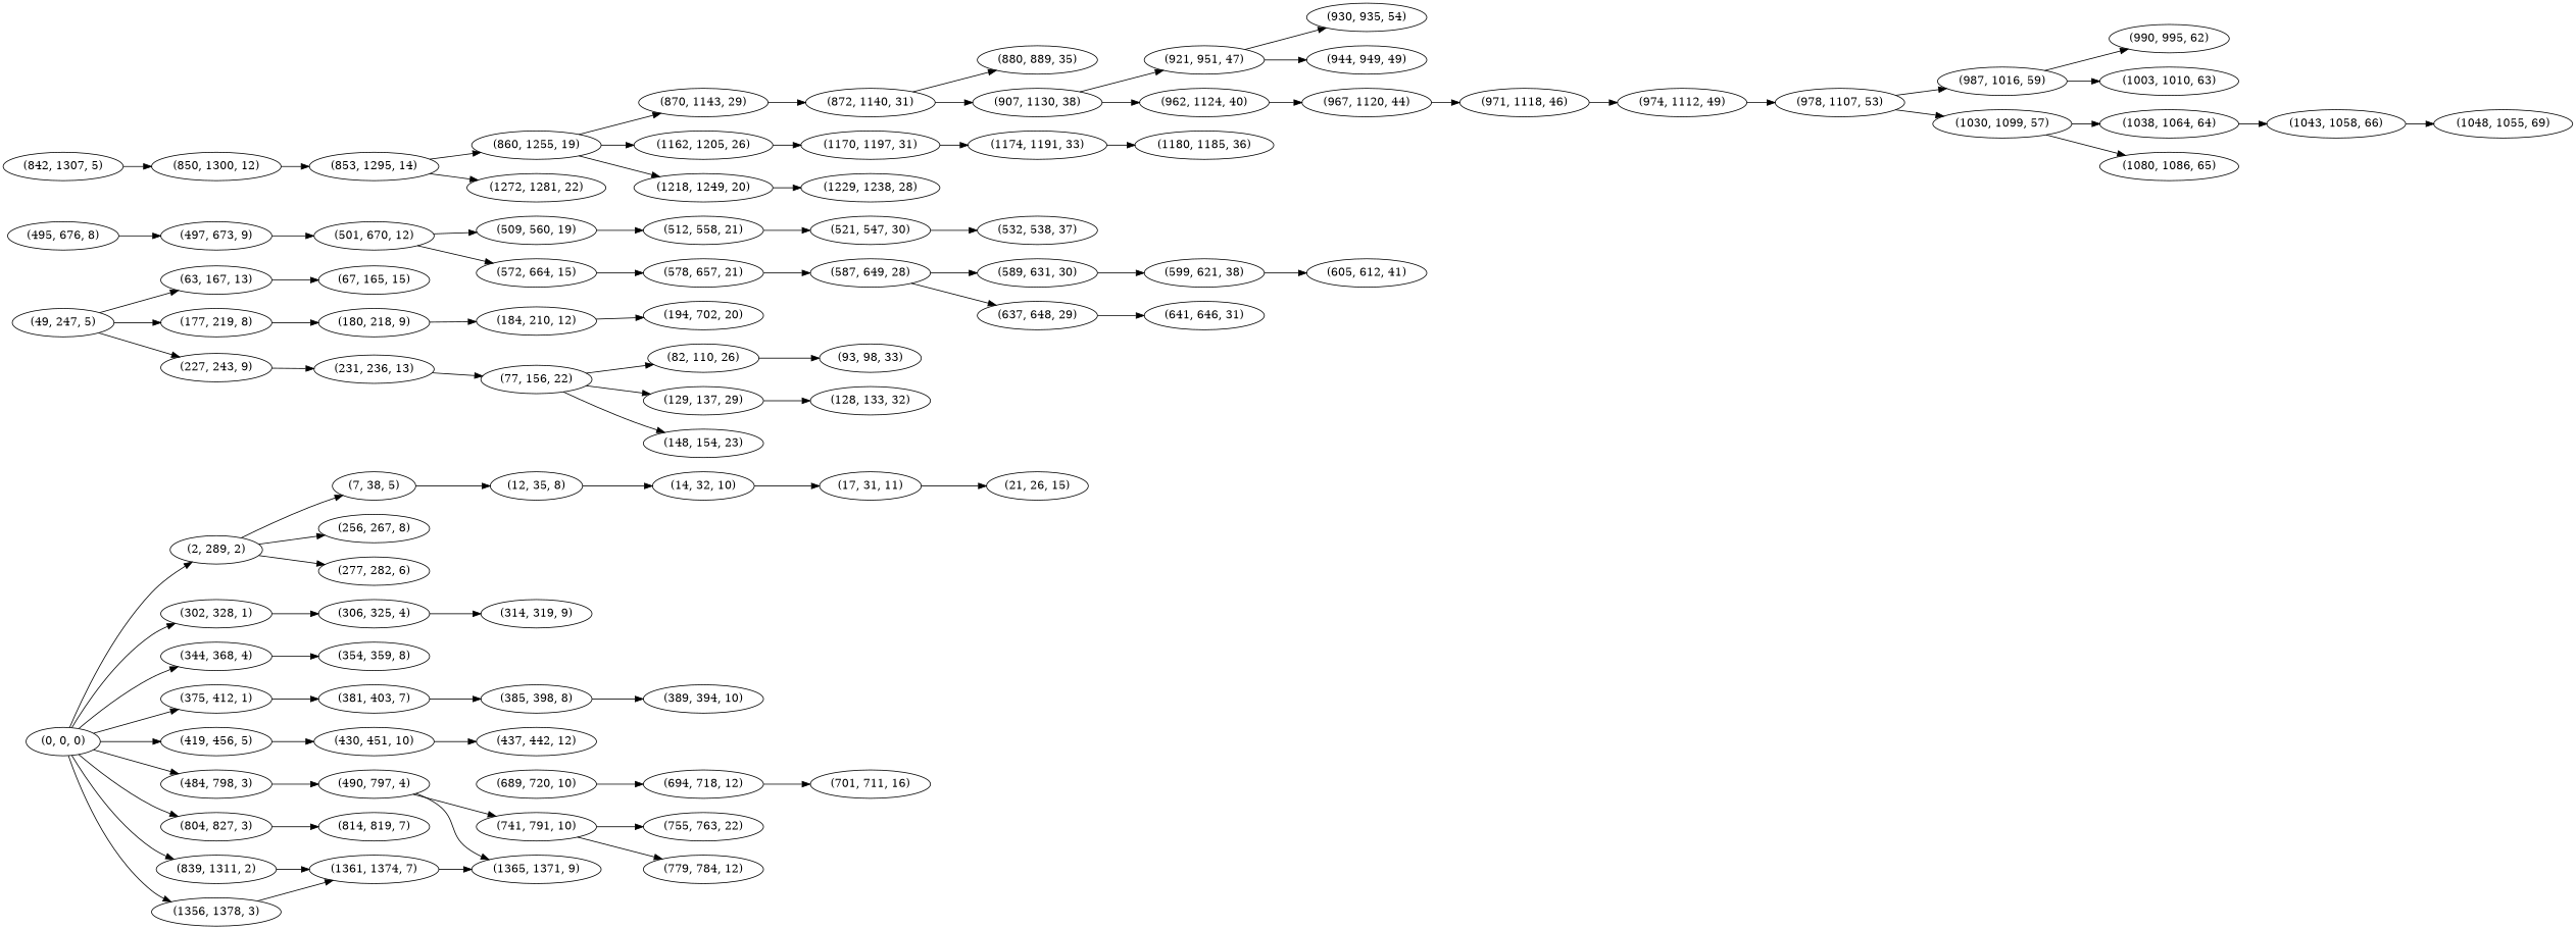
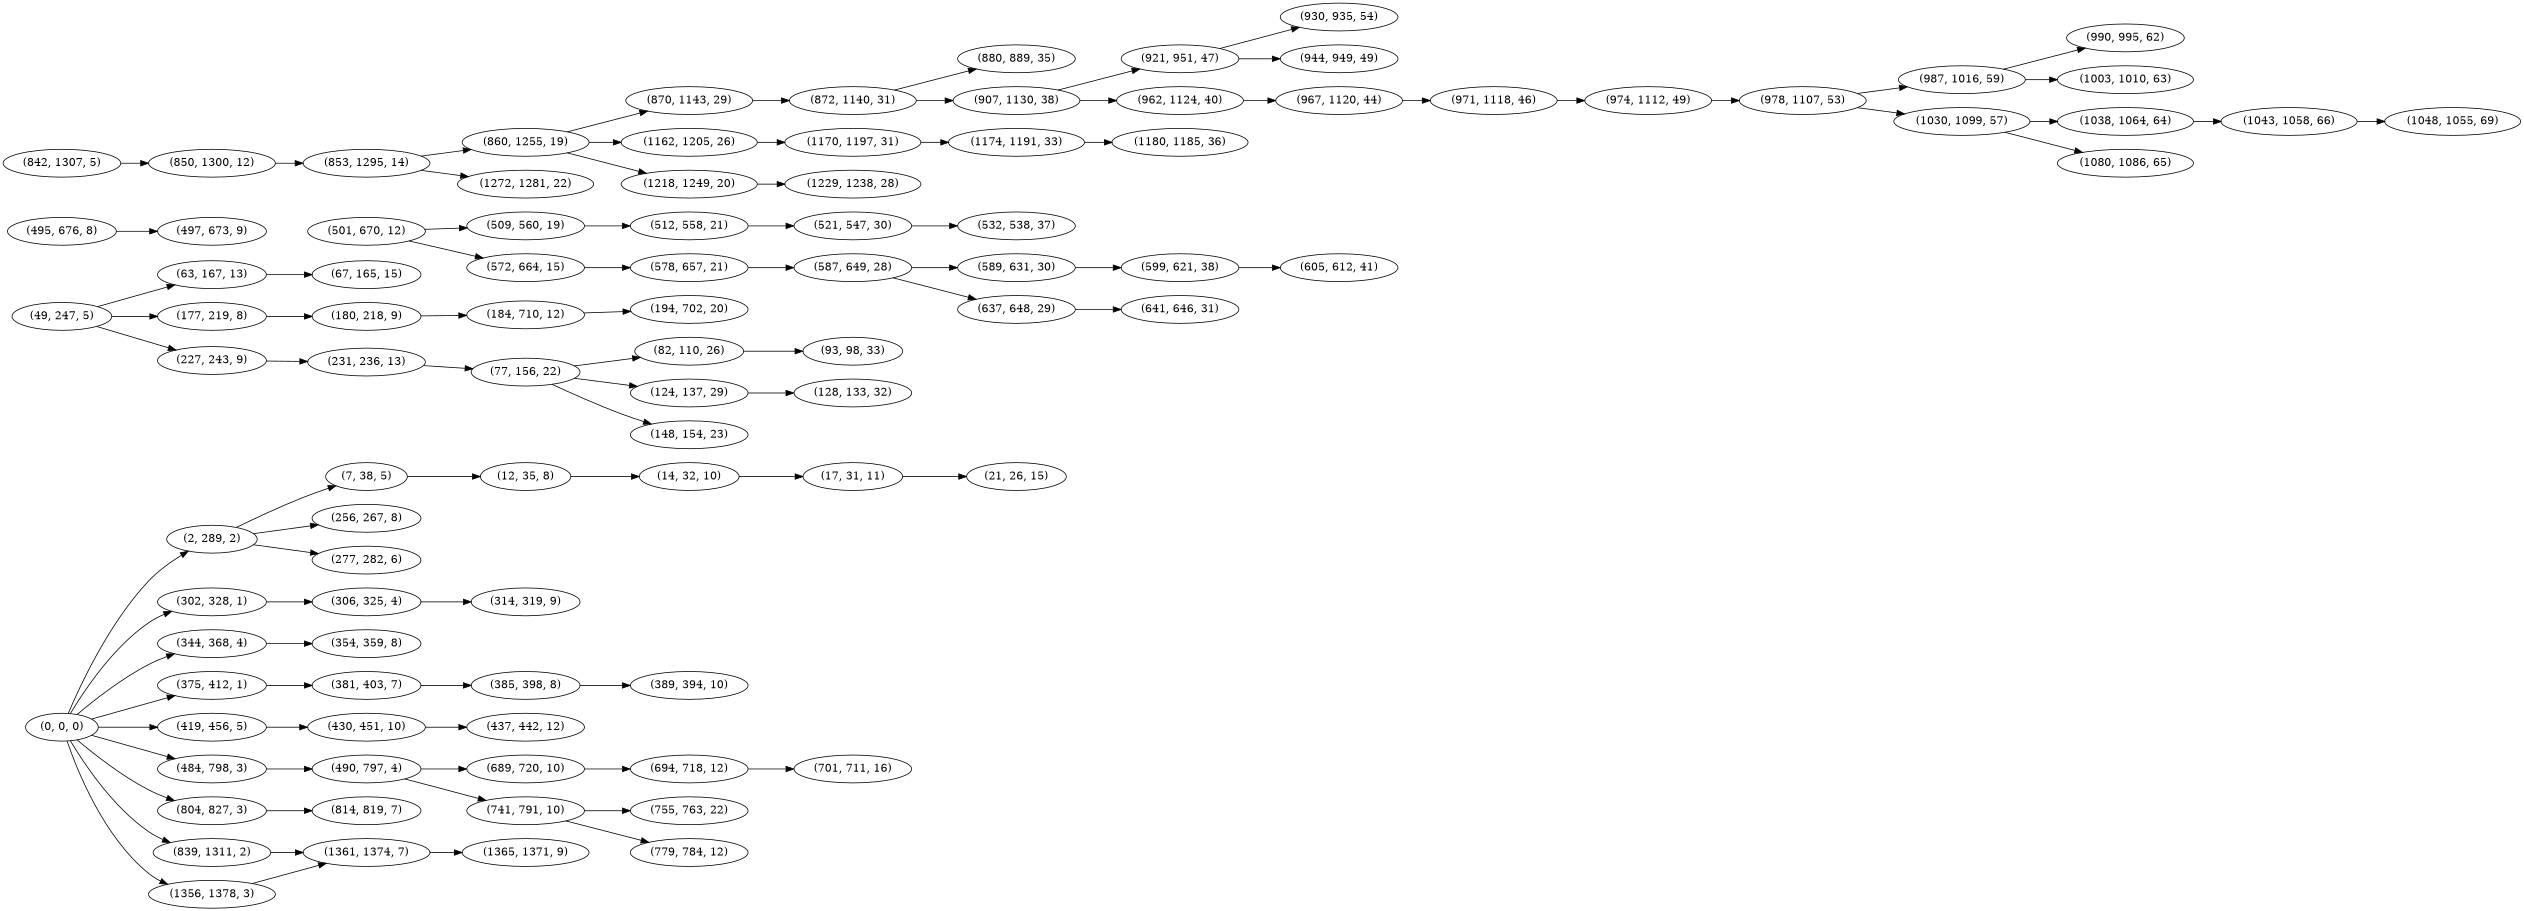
  digraph {
    rankdir=LR
    "(0, 0, 0)"
    "(2, 289, 2)"
    "(302, 328, 1)"
    "(344, 368, 4)"
    "(375, 412, 1)"
    "(419, 456, 5)"
    "(484, 798, 3)"
    "(804, 827, 3)"
    "(839, 1311, 2)"
    "(1356, 1378, 3)"
    "(7, 38, 5)"
    "(256, 267, 8)"
    "(277, 282, 6)"
    "(306, 325, 4)"
    "(354, 359, 8)"
    "(381, 403, 7)"
    "(430, 451, 10)"
    "(490, 797, 4)"
    "(814, 819, 7)"
    "(1361, 1374, 7)"
    "(12, 35, 8)"
    "(49, 247, 5)"
    "(63, 167, 13)"
    "(177, 219, 8)"
    "(227, 243, 9)"
    "(14, 32, 10)"
    "(17, 31, 11)"
    "(21, 26, 15)"
    "(67, 165, 15)"
    "(180, 218, 9)"
    "(231, 236, 13)"
    "(77, 156, 22)"
    "(82, 110, 26)"
-   "(124, 137, 29)" [label="(129, 137, 29)"]
+   "(124, 137, 29)"
    "(148, 154, 23)"
    "(93, 98, 33)"
    "(128, 133, 32)"
-   "(184, 210, 12)"
+   "(184, 210, 12)" [label="(184, 710, 12)"]
    n39 [label="(194, 702, 20)"]
    "(314, 319, 9)"
    "(385, 398, 8)"
    "(389, 394, 10)"
    "(437, 442, 12)"
    "(689, 720, 10)"
    "(741, 791, 10)"
    "(495, 676, 8)"
    "(497, 673, 9)"
    "(694, 718, 12)"
    "(755, 763, 22)"
    "(779, 784, 12)"
    "(501, 670, 12)"
    "(509, 560, 19)"
    "(572, 664, 15)"
    "(512, 558, 21)"
    "(578, 657, 21)"
    "(521, 547, 30)"
    "(532, 538, 37)"
    "(587, 649, 28)"
    "(589, 631, 30)"
    "(637, 648, 29)"
    "(599, 621, 38)"
    "(641, 646, 31)"
    "(605, 612, 41)"
    "(701, 711, 16)"
    "(842, 1307, 5)"
    "(850, 1300, 12)"
    "(853, 1295, 14)"
    "(860, 1255, 19)"
    "(1272, 1281, 22)"
    "(870, 1143, 29)"
    "(1162, 1205, 26)"
    "(1218, 1249, 20)"
    "(872, 1140, 31)"
    "(1170, 1197, 31)"
    "(1229, 1238, 28)"
    "(880, 889, 35)"
    "(907, 1130, 38)"
    "(921, 951, 47)"
    "(962, 1124, 40)"
    "(930, 935, 54)"
    "(944, 949, 49)"
    "(967, 1120, 44)"
    "(971, 1118, 46)"
    "(974, 1112, 49)"
    "(978, 1107, 53)"
    "(987, 1016, 59)"
    "(1030, 1099, 57)"
    "(990, 995, 62)"
    "(1003, 1010, 63)"
    "(1038, 1064, 64)"
    "(1080, 1086, 65)"
    "(1043, 1058, 66)"
    "(1048, 1055, 69)"
    "(1174, 1191, 33)"
    "(1180, 1185, 36)"
    "(1365, 1371, 9)"
    "(0, 0, 0)" -> "(2, 289, 2)"
    "(0, 0, 0)" -> "(302, 328, 1)"
    "(0, 0, 0)" -> "(344, 368, 4)"
    "(0, 0, 0)" -> "(375, 412, 1)"
    "(0, 0, 0)" -> "(419, 456, 5)"
    "(0, 0, 0)" -> "(484, 798, 3)"
    "(0, 0, 0)" -> "(804, 827, 3)"
    "(0, 0, 0)" -> "(839, 1311, 2)"
    "(0, 0, 0)" -> "(1356, 1378, 3)"
    "(2, 289, 2)" -> "(7, 38, 5)"
    "(2, 289, 2)" -> "(256, 267, 8)"
    "(2, 289, 2)" -> "(277, 282, 6)"
    "(302, 328, 1)" -> "(306, 325, 4)"
    "(344, 368, 4)" -> "(354, 359, 8)"
    "(375, 412, 1)" -> "(381, 403, 7)"
    "(419, 456, 5)" -> "(430, 451, 10)"
    "(484, 798, 3)" -> "(490, 797, 4)"
    "(804, 827, 3)" -> "(814, 819, 7)"
    "(839, 1311, 2)" -> "(1361, 1374, 7)"
    "(1356, 1378, 3)" -> "(1361, 1374, 7)"
    "(7, 38, 5)" -> "(12, 35, 8)"
    "(306, 325, 4)" -> "(314, 319, 9)"
    "(381, 403, 7)" -> "(385, 398, 8)"
    "(430, 451, 10)" -> "(437, 442, 12)"
-   "(490, 797, 4)" -> "(1365, 1371, 9)"
+   "(490, 797, 4)" -> "(689, 720, 10)"
    "(490, 797, 4)" -> "(741, 791, 10)"
    "(1361, 1374, 7)" -> "(1365, 1371, 9)"
    "(12, 35, 8)" -> "(14, 32, 10)"
    "(49, 247, 5)" -> "(63, 167, 13)"
    "(49, 247, 5)" -> "(177, 219, 8)"
    "(49, 247, 5)" -> "(227, 243, 9)"
    "(63, 167, 13)" -> "(67, 165, 15)"
    "(177, 219, 8)" -> "(180, 218, 9)"
    "(227, 243, 9)" -> "(231, 236, 13)"
    "(14, 32, 10)" -> "(17, 31, 11)"
    "(17, 31, 11)" -> "(21, 26, 15)"
    "(180, 218, 9)" -> "(184, 210, 12)"
    "(231, 236, 13)" -> "(77, 156, 22)"
    "(77, 156, 22)" -> "(82, 110, 26)"
    "(77, 156, 22)" -> "(124, 137, 29)"
    "(77, 156, 22)" -> "(148, 154, 23)"
    "(82, 110, 26)" -> "(93, 98, 33)"
    "(124, 137, 29)" -> "(128, 133, 32)"
    "(184, 210, 12)" -> n39
    "(385, 398, 8)" -> "(389, 394, 10)"
    "(689, 720, 10)" -> "(694, 718, 12)"
    "(741, 791, 10)" -> "(755, 763, 22)"
    "(741, 791, 10)" -> "(779, 784, 12)"
    "(495, 676, 8)" -> "(497, 673, 9)"
-   "(497, 673, 9)" -> "(501, 670, 12)"
    "(694, 718, 12)" -> "(701, 711, 16)"
    "(501, 670, 12)" -> "(509, 560, 19)"
    "(501, 670, 12)" -> "(572, 664, 15)"
    "(509, 560, 19)" -> "(512, 558, 21)"
    "(572, 664, 15)" -> "(578, 657, 21)"
    "(512, 558, 21)" -> "(521, 547, 30)"
    "(578, 657, 21)" -> "(587, 649, 28)"
    "(521, 547, 30)" -> "(532, 538, 37)"
    "(587, 649, 28)" -> "(589, 631, 30)"
    "(587, 649, 28)" -> "(637, 648, 29)"
    "(589, 631, 30)" -> "(599, 621, 38)"
    "(637, 648, 29)" -> "(641, 646, 31)"
    "(599, 621, 38)" -> "(605, 612, 41)"
    "(842, 1307, 5)" -> "(850, 1300, 12)"
    "(850, 1300, 12)" -> "(853, 1295, 14)"
    "(853, 1295, 14)" -> "(860, 1255, 19)"
    "(853, 1295, 14)" -> "(1272, 1281, 22)"
    "(860, 1255, 19)" -> "(870, 1143, 29)"
    "(860, 1255, 19)" -> "(1162, 1205, 26)"
    "(860, 1255, 19)" -> "(1218, 1249, 20)"
    "(870, 1143, 29)" -> "(872, 1140, 31)"
    "(1162, 1205, 26)" -> "(1170, 1197, 31)"
    "(1218, 1249, 20)" -> "(1229, 1238, 28)"
    "(872, 1140, 31)" -> "(880, 889, 35)"
    "(872, 1140, 31)" -> "(907, 1130, 38)"
    "(1170, 1197, 31)" -> "(1174, 1191, 33)"
    "(907, 1130, 38)" -> "(921, 951, 47)"
    "(907, 1130, 38)" -> "(962, 1124, 40)"
    "(921, 951, 47)" -> "(930, 935, 54)"
    "(921, 951, 47)" -> "(944, 949, 49)"
    "(962, 1124, 40)" -> "(967, 1120, 44)"
    "(967, 1120, 44)" -> "(971, 1118, 46)"
    "(971, 1118, 46)" -> "(974, 1112, 49)"
    "(974, 1112, 49)" -> "(978, 1107, 53)"
    "(978, 1107, 53)" -> "(987, 1016, 59)"
    "(978, 1107, 53)" -> "(1030, 1099, 57)"
    "(987, 1016, 59)" -> "(990, 995, 62)"
    "(987, 1016, 59)" -> "(1003, 1010, 63)"
    "(1030, 1099, 57)" -> "(1038, 1064, 64)"
    "(1030, 1099, 57)" -> "(1080, 1086, 65)"
    "(1038, 1064, 64)" -> "(1043, 1058, 66)"
    "(1043, 1058, 66)" -> "(1048, 1055, 69)"
    "(1174, 1191, 33)" -> "(1180, 1185, 36)"
  }
